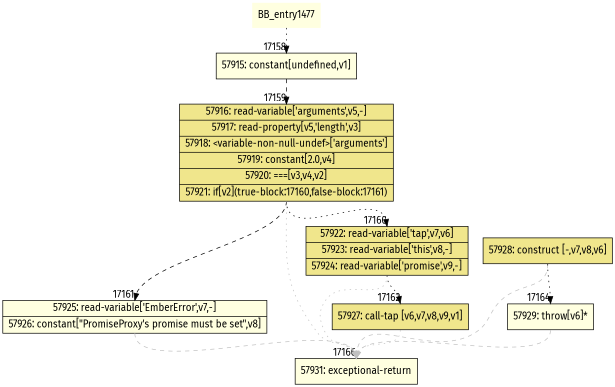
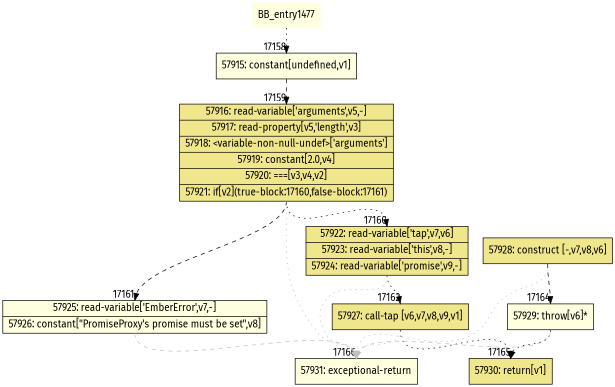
  digraph {
    fontname="Fira Sans"
    rankdir=TD
    node [fillcolor=lightyellow fontname="Fira Sans" shape=record style=filled]
    edge [fontname="Fira Sans" headport=n style=dotted tailport=s]
    BB_entry1477 [shape=none]
    n2 [label="{57915: constant[undefined,v1]}"]
    n3 [fillcolor=khaki label="{57916: read-variable['arguments',v5,-]|57917: read-property[v5,'length',v3]|57918: \<variable-non-null-undef\>['arguments']|57919: constant[2.0,v4]|57920: ===[v3,v4,v2]|57921: if[v2](true-block:17160,false-block:17161)}"]
    n4 [fillcolor=khaki label="{57922: read-variable['tap',v7,v6]|57923: read-variable['this',v8,-]|57924: read-variable['promise',v9,-]}"]
    n5 [label="{57925: read-variable['EmberError',v7,-]|57926: constant[\"PromiseProxy's promise must be set\",v8]}"]
    n6 [label="{57931: exceptional-return}"]
    n7 [fillcolor=khaki label="{57927: call-tap [v6,v7,v8,v9,v1]}"]
+   n8 [fillcolor=khaki label="{57930: return[v1]}"]
    n9 [fillcolor=khaki label="{57928: construct [-,v7,v8,v6]}"]
    n10 [label="{57929: throw[v6]*}"]
    BB_entry1477 -> n2 [headlabel="    17158"]
    n2 -> n3 [headlabel="      17159" style=dashed]
    n3 -> n4 [headlabel="      17160"]
    n3 -> n5 [headlabel="      17161" style=dashed]
    n3 -> n6 [color=gray headlabel="      17166"]
    n4 -> n6 [color=gray]
    n4 -> n7 [headlabel="      17162"]
    n5 -> n6 [color=gray style=dashed]
    n7 -> n6 [color=gray]
-   n9 -> n6 [color=gray style=dashed]
-   n9 -> n10 [headlabel="      17164"]
+   n7 -> n8 [headlabel="      17165"]
+   n9 -> n6 [color=gray]
+   n9 -> n10 [headlabel="      17164" style=dashed]
    n10 -> n6 [color=gray style=dashed]
+   n10 -> n8
  }
